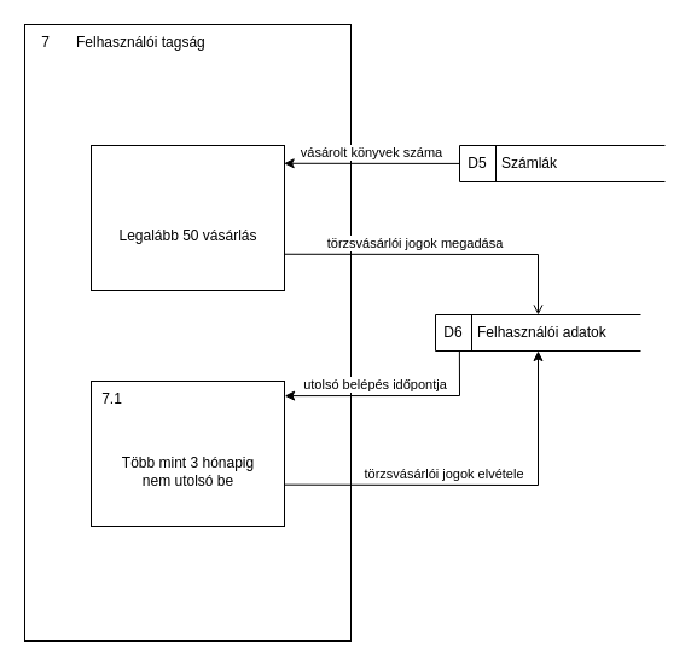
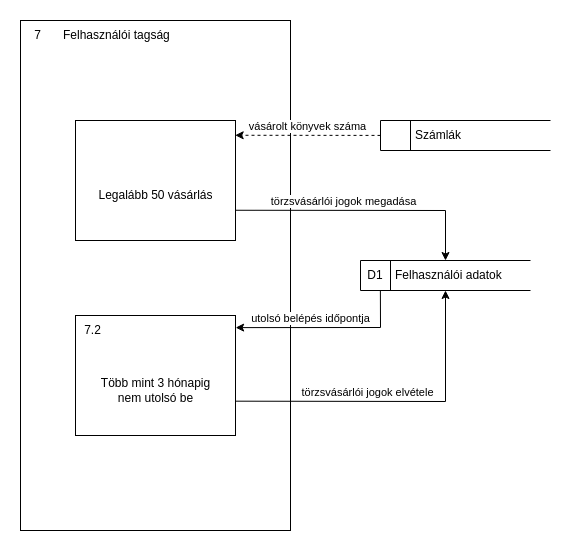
  <mxCell id="0" />
  <mxCell id="1" parent="0" />
  <mxCell id="2" value="" style="html=1;dashed=0;whitespace=wrap;shape=mxgraph.dfd.process;align=center;container=1;collapsible=0;spacingTop=30;" parent="1" vertex="1"><mxGeometry x="20" y="20" width="270" height="510" as="geometry" /></mxCell>
  <mxCell id="3" value="7" style="text;html=1;strokeColor=none;fillColor=none;align=center;verticalAlign=middle;whiteSpace=wrap;rounded=0;movable=0;resizable=0;rotatable=0;cloneable=0;deletable=0;connectable=0;allowArrows=0;pointerEvents=1;" parent="2" vertex="1"><mxGeometry width="35" height="30" as="geometry" /></mxCell>
  <mxCell id="4" value="Felhasználói tagság" style="text;html=1;strokeColor=none;fillColor=none;align=left;verticalAlign=middle;whiteSpace=wrap;rounded=0;movable=0;resizable=0;connectable=0;allowArrows=0;rotatable=0;cloneable=0;deletable=0;spacingLeft=6;autosize=1;resizeWidth=0;" parent="2" vertex="1"><mxGeometry x="35" width="140" height="30" as="geometry" /></mxCell>
  <mxCell id="5" value="Legalább 50 vásárlás" style="html=1;dashed=0;whitespace=wrap;shape=mxgraph.dfd.process2;align=center;container=1;collapsible=0;spacingTop=30;" parent="2" vertex="1"><mxGeometry x="55" y="100" width="160" height="120" as="geometry" /></mxCell>
  <mxCell id="6" value="" style="text;strokeColor=none;fillColor=none;align=left;verticalAlign=middle;whiteSpace=wrap;rounded=0;autosize=1;connectable=0;allowArrows=0;movable=0;resizable=0;rotatable=0;deletable=0;cloneable=0;spacingLeft=6;fontStyle=0;html=1;" parent="5" vertex="1"><mxGeometry x="35" y="-5" width="50" height="40" as="geometry" /></mxCell>
  <mxCell id="7" value="Több mint 3 hónapig&lt;br&gt;nem utolsó be" style="html=1;dashed=0;whitespace=wrap;shape=mxgraph.dfd.process2;align=center;container=1;collapsible=0;spacingTop=30;" parent="2" vertex="1"><mxGeometry x="55" y="295" width="160" height="120" as="geometry" /></mxCell>
- <mxCell id="8" value="7.1" style="text;html=1;strokeColor=none;fillColor=none;align=center;verticalAlign=middle;whiteSpace=wrap;rounded=0;connectable=0;allowArrows=0;editable=1;movable=0;resizable=0;rotatable=0;deletable=0;locked=0;cloneable=0;" parent="7" vertex="1"><mxGeometry width="35" height="30" as="geometry" /></mxCell>
+ <mxCell id="8" value="7.2" style="text;html=1;strokeColor=none;fillColor=none;align=center;verticalAlign=middle;whiteSpace=wrap;rounded=0;connectable=0;allowArrows=0;editable=1;movable=0;resizable=0;rotatable=0;deletable=0;locked=0;cloneable=0;" parent="7" vertex="1"><mxGeometry width="35" height="30" as="geometry" /></mxCell>
  <mxCell id="9" value="" style="text;strokeColor=none;fillColor=none;align=left;verticalAlign=middle;whiteSpace=wrap;rounded=0;autosize=1;connectable=0;allowArrows=0;movable=0;resizable=0;rotatable=0;deletable=0;cloneable=0;spacingLeft=6;fontStyle=0;html=1;" parent="7" vertex="1"><mxGeometry x="35" y="-5" width="50" height="40" as="geometry" /></mxCell>
  <mxCell id="10" value="Felhasználói adatok" style="html=1;dashed=0;whitespace=wrap;shape=mxgraph.dfd.dataStoreID;align=left;spacingLeft=33;container=1;collapsible=0;autosize=0;" parent="1" vertex="1"><mxGeometry x="360" y="260" width="170" height="30" as="geometry" /></mxCell>
- <mxCell id="11" value="D6" style="text;html=1;strokeColor=none;fillColor=none;align=center;verticalAlign=middle;whiteSpace=wrap;rounded=0;movable=0;resizable=0;rotatable=0;cloneable=0;deletable=0;allowArrows=0;connectable=0;" parent="10" vertex="1"><mxGeometry width="30" height="30" as="geometry" /></mxCell>
- <mxCell id="12" value="törzsvásárlói jogok megadása" style="endArrow=open;html=1;rounded=0;verticalAlign=bottom;exitX=0.998;exitY=0.748;exitDx=0;exitDy=0;exitPerimeter=0;" parent="1" source="5" target="10" edge="1"><mxGeometry x="-0.167" width="50" height="50" relative="1" as="geometry"><mxPoint x="240" y="210" as="sourcePoint" /><mxPoint x="330" y="290" as="targetPoint" /><Array as="points"><mxPoint x="445" y="210" /></Array><mxPoint as="offset" /></mxGeometry></mxCell>
+ <mxCell id="11" value="D1" style="text;html=1;strokeColor=none;fillColor=none;align=center;verticalAlign=middle;whiteSpace=wrap;rounded=0;movable=0;resizable=0;rotatable=0;cloneable=0;deletable=0;allowArrows=0;connectable=0;" parent="10" vertex="1"><mxGeometry width="30" height="30" as="geometry" /></mxCell>
+ <mxCell id="12" value="törzsvásárlói jogok megadása" style="endArrow=classic;html=1;rounded=0;verticalAlign=bottom;exitX=0.998;exitY=0.748;exitDx=0;exitDy=0;exitPerimeter=0;" parent="1" source="5" target="10" edge="1"><mxGeometry x="-0.167" width="50" height="50" relative="1" as="geometry"><mxPoint x="240" y="210" as="sourcePoint" /><mxPoint x="330" y="290" as="targetPoint" /><Array as="points"><mxPoint x="445" y="210" /></Array><mxPoint as="offset" /></mxGeometry></mxCell>
  <mxCell id="13" value="törzsvásárlói jogok elvétele" style="endArrow=classic;html=1;rounded=0;verticalAlign=bottom;exitX=1.001;exitY=0.714;exitDx=0;exitDy=0;exitPerimeter=0;" parent="1" source="7" target="10" edge="1"><mxGeometry x="-0.178" width="50" height="50" relative="1" as="geometry"><mxPoint x="240" y="370" as="sourcePoint" /><mxPoint x="330" y="290" as="targetPoint" /><Array as="points"><mxPoint x="445" y="401" /></Array><mxPoint as="offset" /></mxGeometry></mxCell>
  <mxCell id="14" value="utolsó belépés időpontja" style="endArrow=classic;html=1;rounded=0;verticalAlign=bottom;exitX=0.117;exitY=0.99;exitDx=0;exitDy=0;exitPerimeter=0;entryX=1.001;entryY=0.101;entryDx=0;entryDy=0;entryPerimeter=0;" parent="1" source="10" target="7" edge="1"><mxGeometry x="0.178" width="50" height="50" relative="1" as="geometry"><mxPoint x="360" y="300" as="sourcePoint" /><mxPoint x="240" y="300" as="targetPoint" /><Array as="points"><mxPoint x="380" y="327" /></Array><mxPoint as="offset" /></mxGeometry></mxCell>
  <mxCell id="15" value="Számlák" style="html=1;dashed=0;whitespace=wrap;shape=mxgraph.dfd.dataStoreID;align=left;spacingLeft=33;container=1;collapsible=0;autosize=0;" parent="1" vertex="1"><mxGeometry x="380" y="120" width="170" height="30" as="geometry" /></mxCell>
- <mxCell id="16" value="D5" style="text;html=1;strokeColor=none;fillColor=none;align=center;verticalAlign=middle;whiteSpace=wrap;rounded=0;movable=0;resizable=0;rotatable=0;cloneable=0;deletable=0;allowArrows=0;connectable=0;" parent="15" vertex="1"><mxGeometry width="30" height="30" as="geometry" /></mxCell>
- <mxCell id="17" value="vásárolt könyvek száma" style="endArrow=classic;html=1;rounded=0;verticalAlign=bottom;entryX=0.998;entryY=0.123;entryDx=0;entryDy=0;entryPerimeter=0;" parent="1" source="15" target="5" edge="1"><mxGeometry width="50" height="50" relative="1" as="geometry"><mxPoint x="180" y="210" as="sourcePoint" /><mxPoint x="300" y="210" as="targetPoint" /></mxGeometry></mxCell>
+ <mxCell id="17" value="vásárolt könyvek száma" style="endArrow=classic;html=1;rounded=0;verticalAlign=bottom;entryX=0.998;entryY=0.123;entryDx=0;entryDy=0;entryPerimeter=0;dashed=1;" parent="1" source="15" target="5" edge="1"><mxGeometry width="50" height="50" relative="1" as="geometry"><mxPoint x="180" y="210" as="sourcePoint" /><mxPoint x="300" y="210" as="targetPoint" /></mxGeometry></mxCell>
